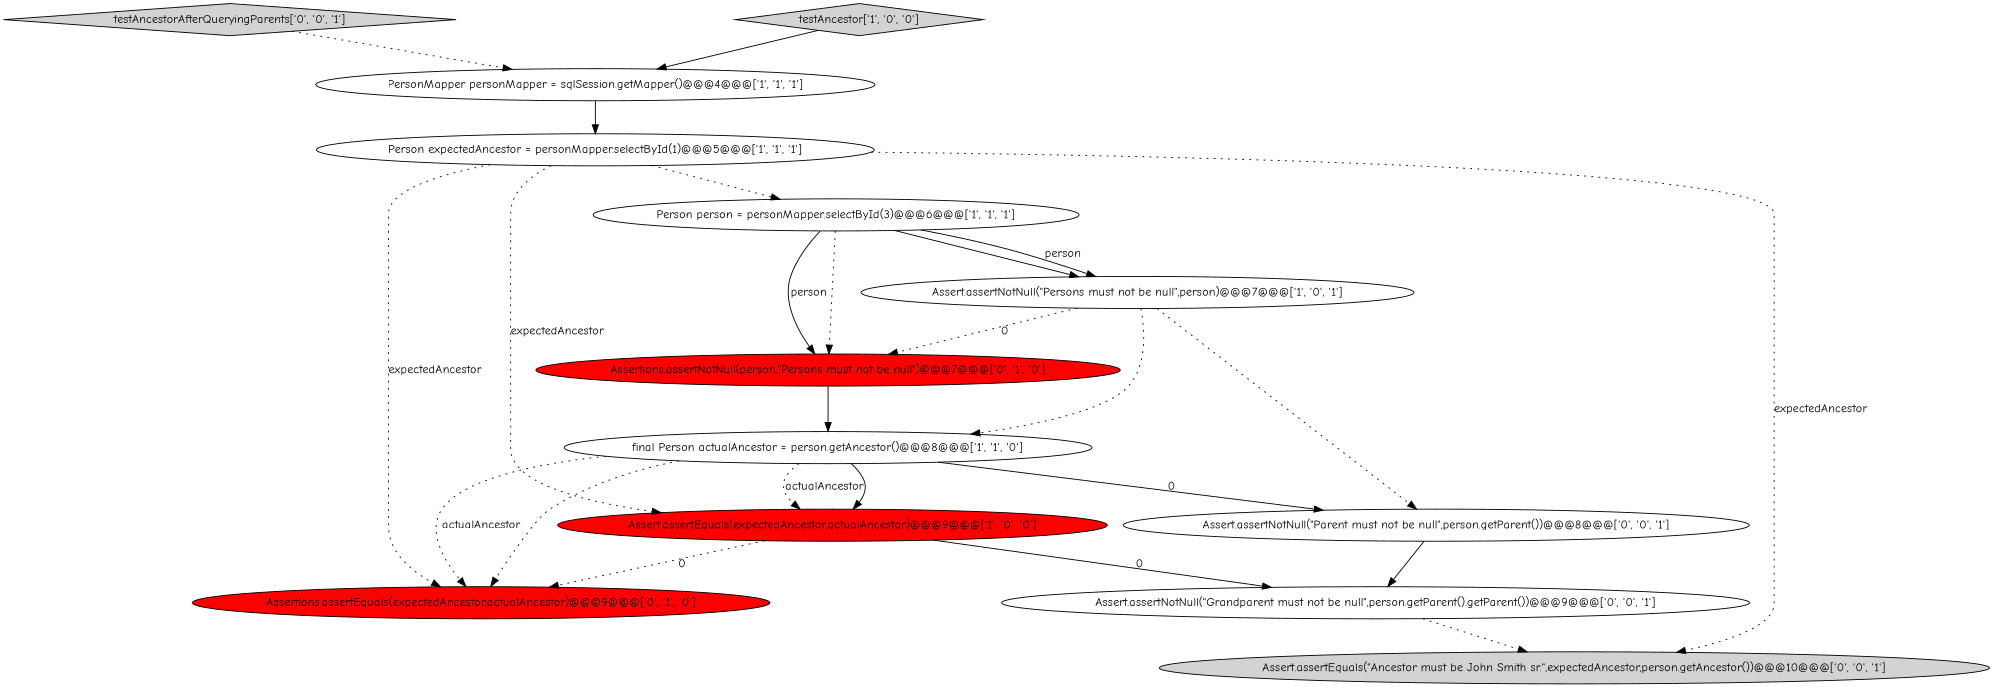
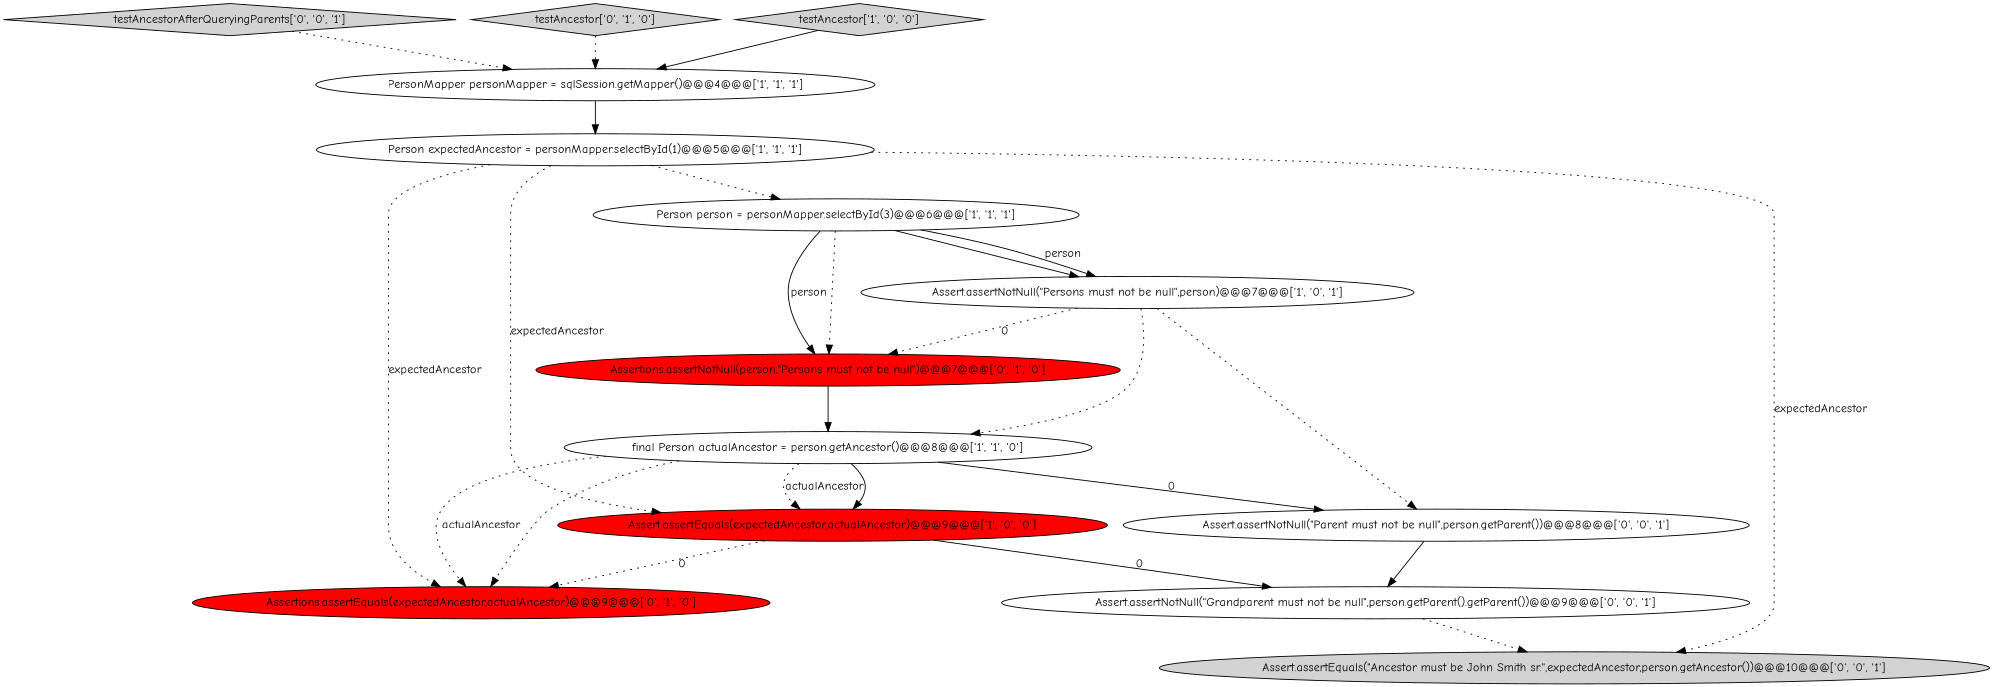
  digraph {
    fontname="Comic Neue"
    node [fillcolor=white shape=ellipse style=filled fontname="Comic Neue"]
    edge [style=dotted fontname="Comic Neue"]
    n1 [fillcolor=lightgray label="testAncestorAfterQueryingParents['0', '0', '1']" shape=diamond]
    n2 [label="PersonMapper personMapper = sqlSession.getMapper()@@@4@@@['1', '1', '1']"]
+   n3 [fillcolor=lightgray label="testAncestor['0', '1', '0']" shape=diamond]
    n4 [label="Person person = personMapper.selectById(3)@@@6@@@['1', '1', '1']"]
    n5 [fillcolor=red label="Assertions.assertNotNull(person,\"Persons must not be null\")@@@7@@@['0', '1', '0']"]
    n6 [label="Assert.assertNotNull(\"Persons must not be null\",person)@@@7@@@['1', '0', '1']"]
    n7 [label="Person expectedAncestor = personMapper.selectById(1)@@@5@@@['1', '1', '1']"]
    n8 [fillcolor=lightgray label="Assert.assertEquals(\"Ancestor must be John Smith sr.\",expectedAncestor,person.getAncestor())@@@10@@@['0', '0', '1']"]
    n9 [fillcolor=red label="Assertions.assertEquals(expectedAncestor,actualAncestor)@@@9@@@['0', '1', '0']"]
    n10 [fillcolor=red label="Assert.assertEquals(expectedAncestor,actualAncestor)@@@9@@@['1', '0', '0']"]
    n11 [label="final Person actualAncestor = person.getAncestor()@@@8@@@['1', '1', '0']"]
    n12 [label="Assert.assertNotNull(\"Parent must not be null\",person.getParent())@@@8@@@['0', '0', '1']"]
    n13 [label="Assert.assertNotNull(\"Grandparent must not be null\",person.getParent().getParent())@@@9@@@['0', '0', '1']"]
    n14 [fillcolor=lightgray label="testAncestor['1', '0', '0']" shape=diamond]
    n1 -> n2
    n2 -> n7 [style=solid]
+   n3 -> n2
    n4 -> n5
    n4 -> n5 [label=person style=solid]
    n4 -> n6 [style=solid]
    n4 -> n6 [label=person style=solid]
    n5 -> n11 [style=solid]
    n6 -> n5 [label=0]
    n6 -> n11
    n6 -> n12
    n7 -> n4
    n7 -> n8 [label=expectedAncestor]
    n7 -> n9 [label=expectedAncestor]
    n7 -> n10 [label=expectedAncestor]
    n10 -> n9 [label=0]
    n10 -> n13 [label=0 style=solid]
    n11 -> n9 [label=actualAncestor]
    n11 -> n9
    n11 -> n10 [label=actualAncestor]
    n11 -> n10 [style=solid]
    n11 -> n12 [label=0 style=solid]
    n12 -> n13 [style=solid]
    n13 -> n8
    n14 -> n2 [style=solid]
  }
